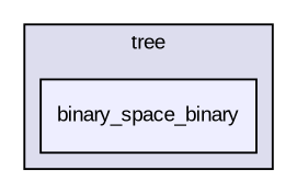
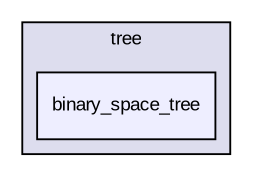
  digraph {
    compound=true
    fontname="Liberation Sans"
-   n1 [fillcolor="#eeeeff" fontname="Liberation Sans" fontsize=10 label=binary_space_binary pencolor=black shape=box style=filled]
+   n1 [fillcolor="#eeeeff" fontname="Liberation Sans" fontsize=10 label=binary_space_tree pencolor=black shape=box style=filled]
    subgraph cluster_1 {
      bgcolor="#ddddee"
      fontsize=10
      label=tree
      pencolor=black
      n1
    }
  }
